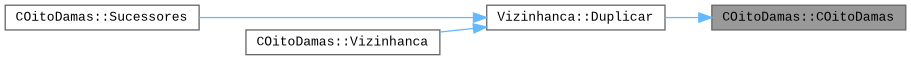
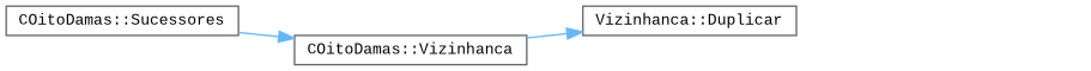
  digraph {
    fontname="Liberation Mono"
    rankdir=RL
    node [color=grey40 fillcolor=white fontname="Liberation Mono" fontsize=10 shape=box style=filled]
    edge [color=steelblue1 dir=back fontname="Liberation Mono" fontsize=10 labelfontname=Helvetica labelfontsize=10 style=solid]
-   n1 [color=gray40 fillcolor=grey60 fontcolor=black height=0.2 label="COitoDamas::COitoDamas" width=0.4]
    n2 [height=0.2 label="Vizinhanca::Duplicar" width=0.4]
    n3 [height=0.2 label="COitoDamas::Sucessores" width=0.4]
    n4 [height=0.2 label="COitoDamas::Vizinhanca" width=0.4]
-   n1 -> n2
-   n2 -> n3
+   n4 -> n3
    n2 -> n4
  }
